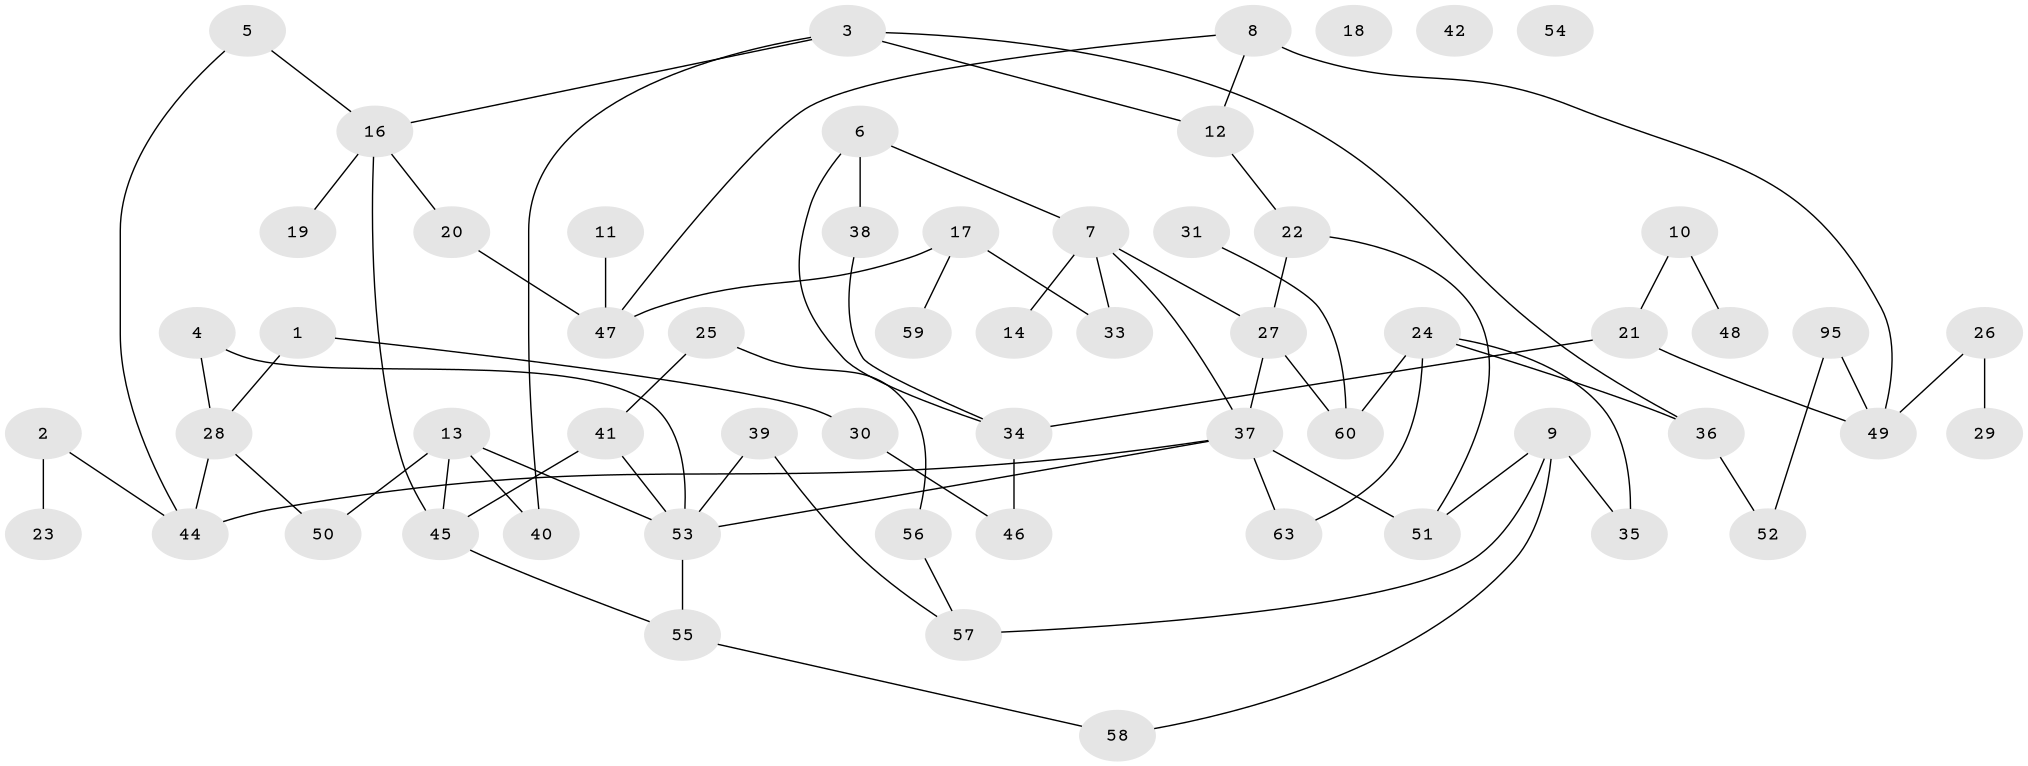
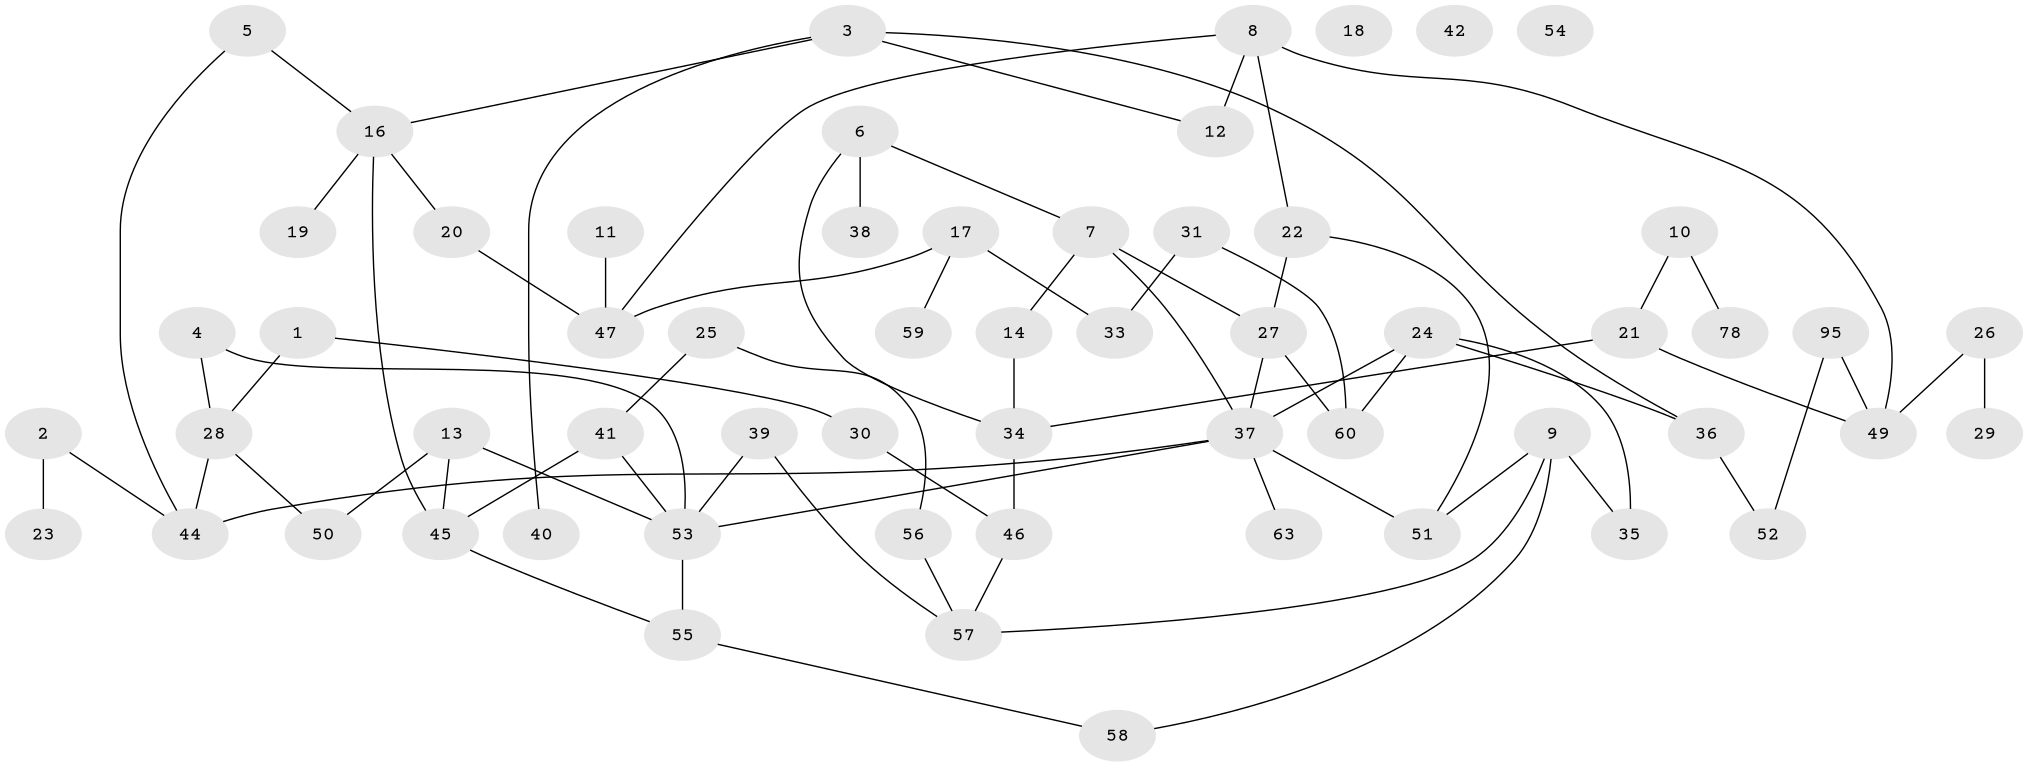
  graph {
    fontname="Courier Prime"
    node [color=gray90 fontname="Courier Prime" style=filled]
    edge [fontname="Courier Prime"]
    1
    28
    30
    44
    50
    46
    2
    23
    3
    12
    16
    36
    40
    22
    45
    19
    20
    52
    4
    53
    55
    5
    6
    7
    34
    38
    14
    27
    33
    37
    60
    51
    n33 [label=63]
    8
    47
    49
    9
    57
    35
    58
    10
    21
-   48
+   48 [label=78]
    11
    13
    n46 [label=95]
    17
    59
    18
    24
    25
    41
    56
    26
    29
    31
    39
    42
    54
    1 -- 28
    1 -- 30
    28 -- 44
    28 -- 50
    30 -- 46
+   46 -- 57
    2 -- 44
    2 -- 23
    3 -- 12
    3 -- 16
    3 -- 36
    3 -- 40
-   12 -- 22
+   8 -- 22
    16 -- 45
    16 -- 19
    16 -- 20
    36 -- 52
    22 -- 27
    22 -- 51
    45 -- 55
    20 -- 47
    4 -- 28
    4 -- 53
    53 -- 55
    55 -- 58
    5 -- 44
    5 -- 16
    6 -- 7
    6 -- 34
    6 -- 38
    7 -- 14
    7 -- 27
-   7 -- 33
+   31 -- 33
    7 -- 37
    34 -- 46
-   38 -- 34
+   14 -- 34
    27 -- 37
    27 -- 60
    37 -- 44
    37 -- 53
    37 -- 51
    37 -- n33
    8 -- 12
    8 -- 47
    8 -- 49
    9 -- 51
    9 -- 57
    9 -- 35
    9 -- 58
    10 -- 21
    10 -- 48
    21 -- 34
    21 -- 49
    11 -- 47
    13 -- 50
-   13 -- 40
    13 -- 45
    13 -- 53
    n46 -- 52
    n46 -- 49
    17 -- 33
    17 -- 47
    17 -- 59
    24 -- 36
-   24 -- n33
+   24 -- 37
    24 -- 60
    24 -- 35
    25 -- 41
    25 -- 56
    41 -- 45
    41 -- 53
    56 -- 57
    26 -- 49
    26 -- 29
    31 -- 60
    39 -- 53
    39 -- 57
  }
